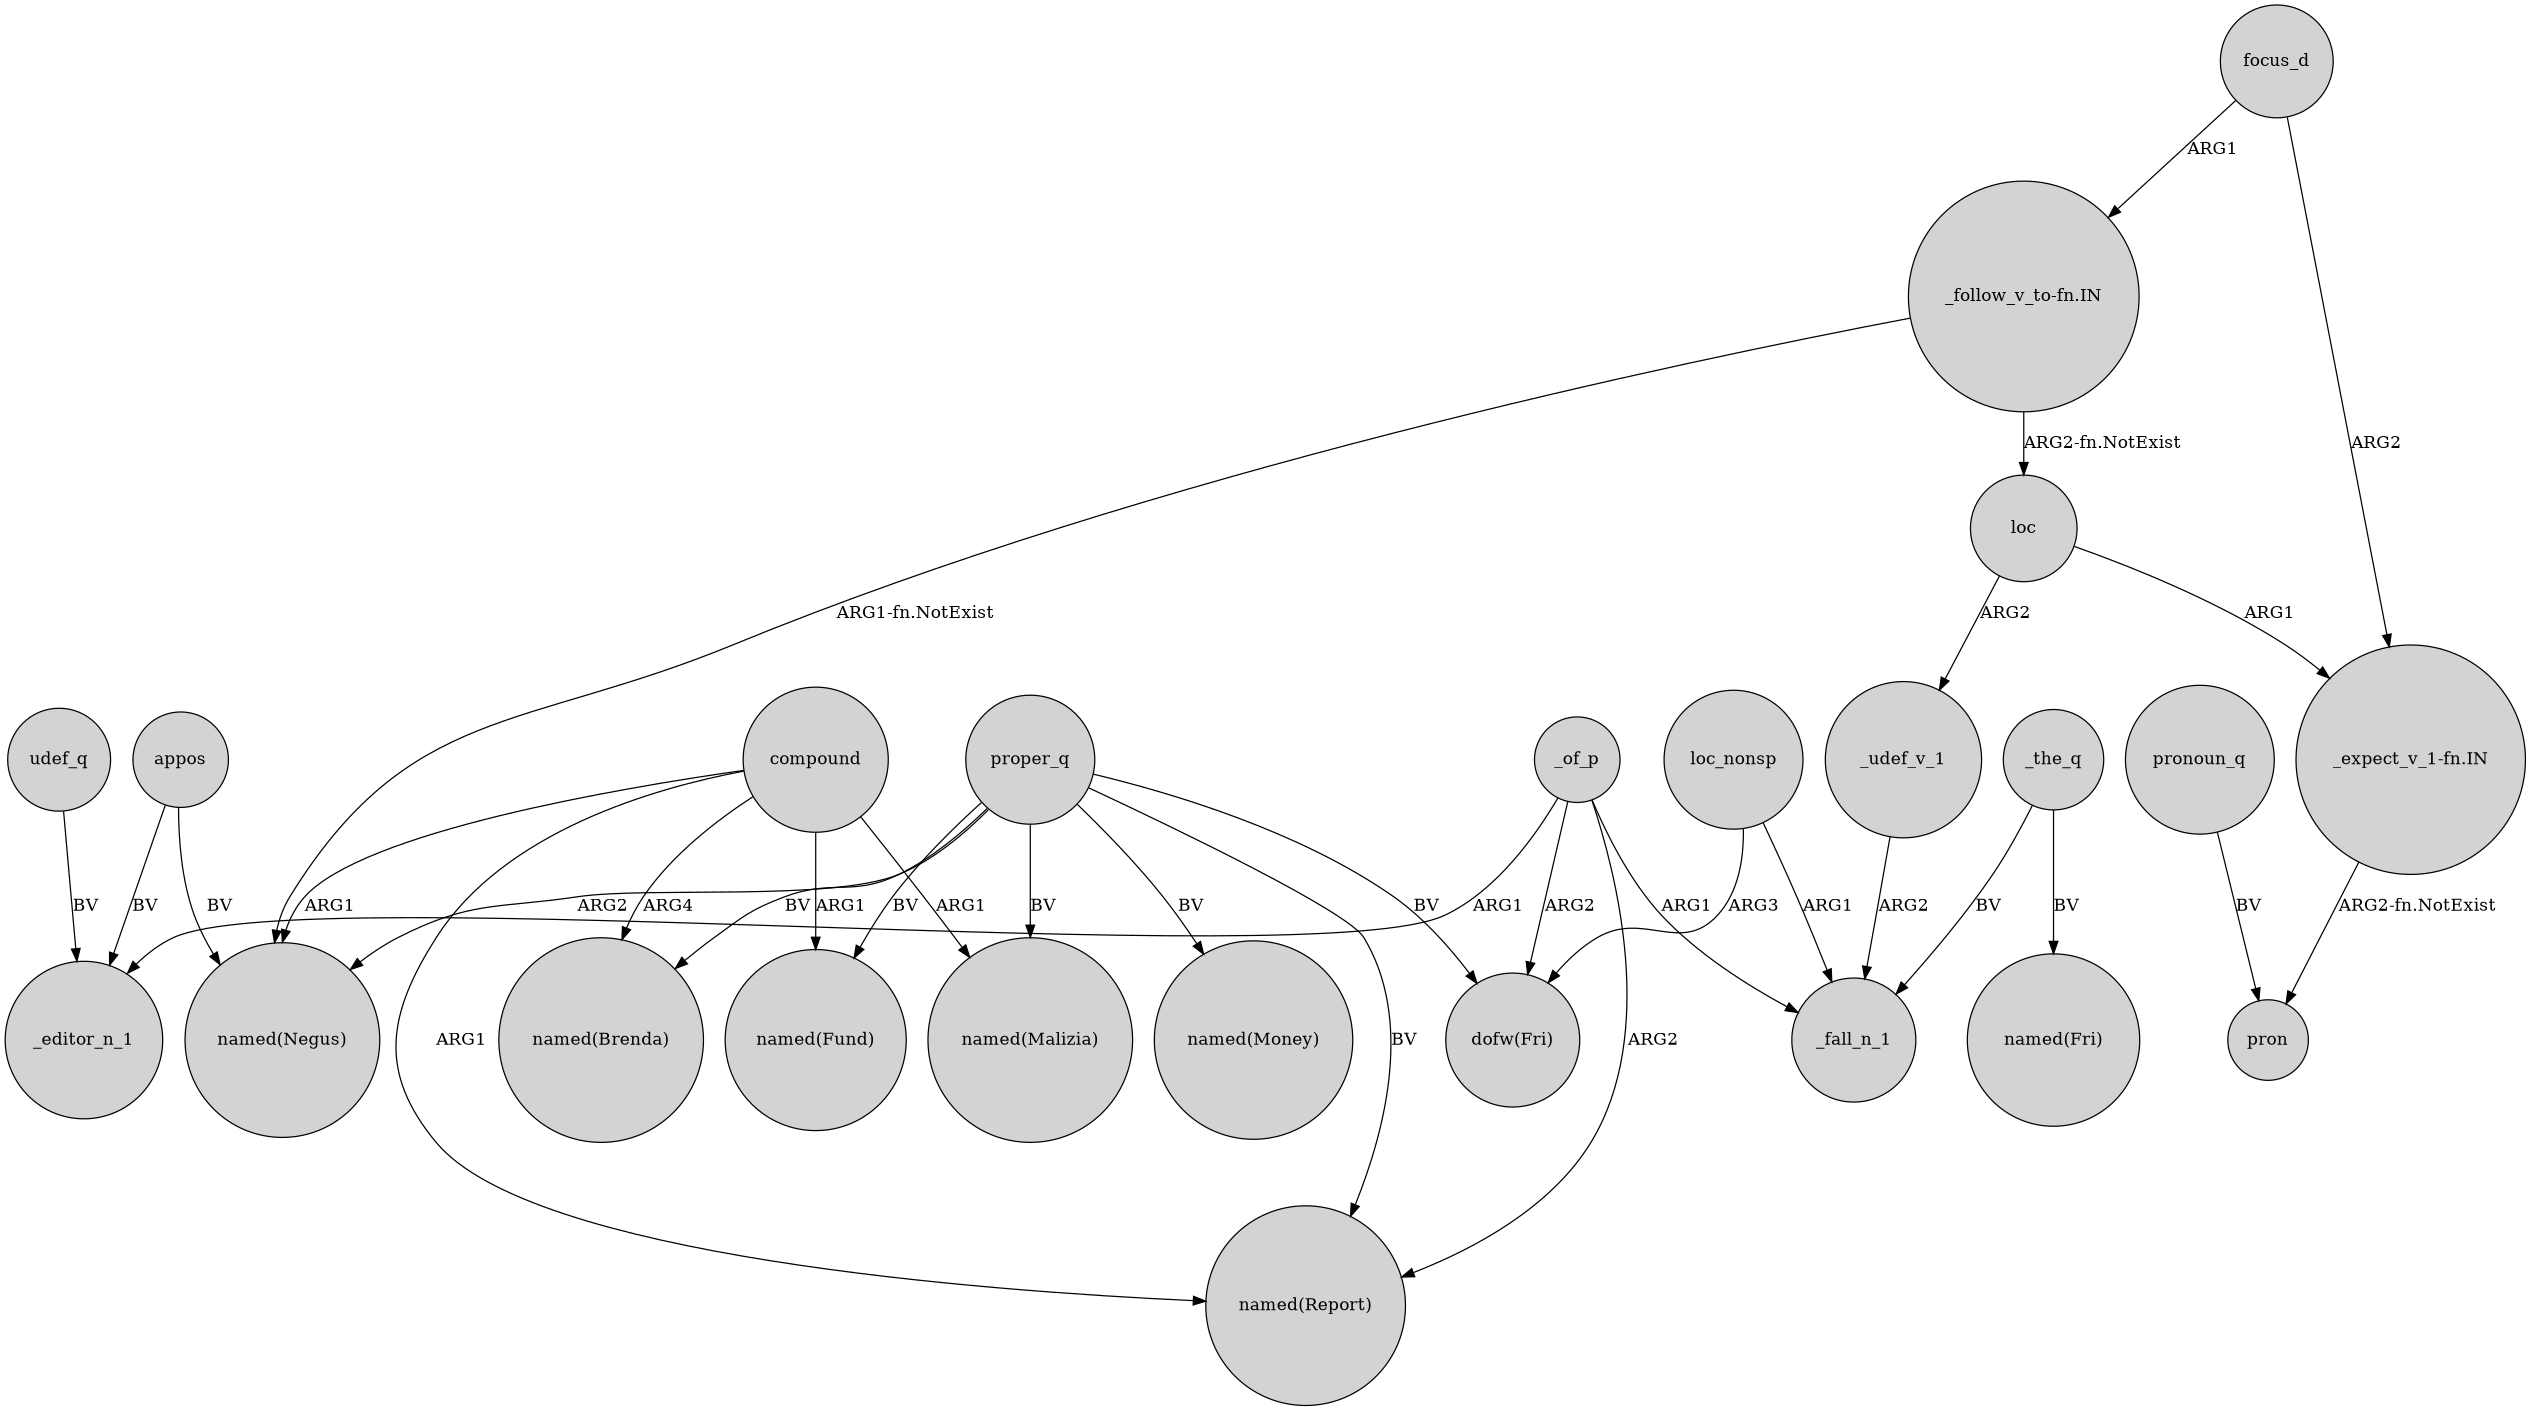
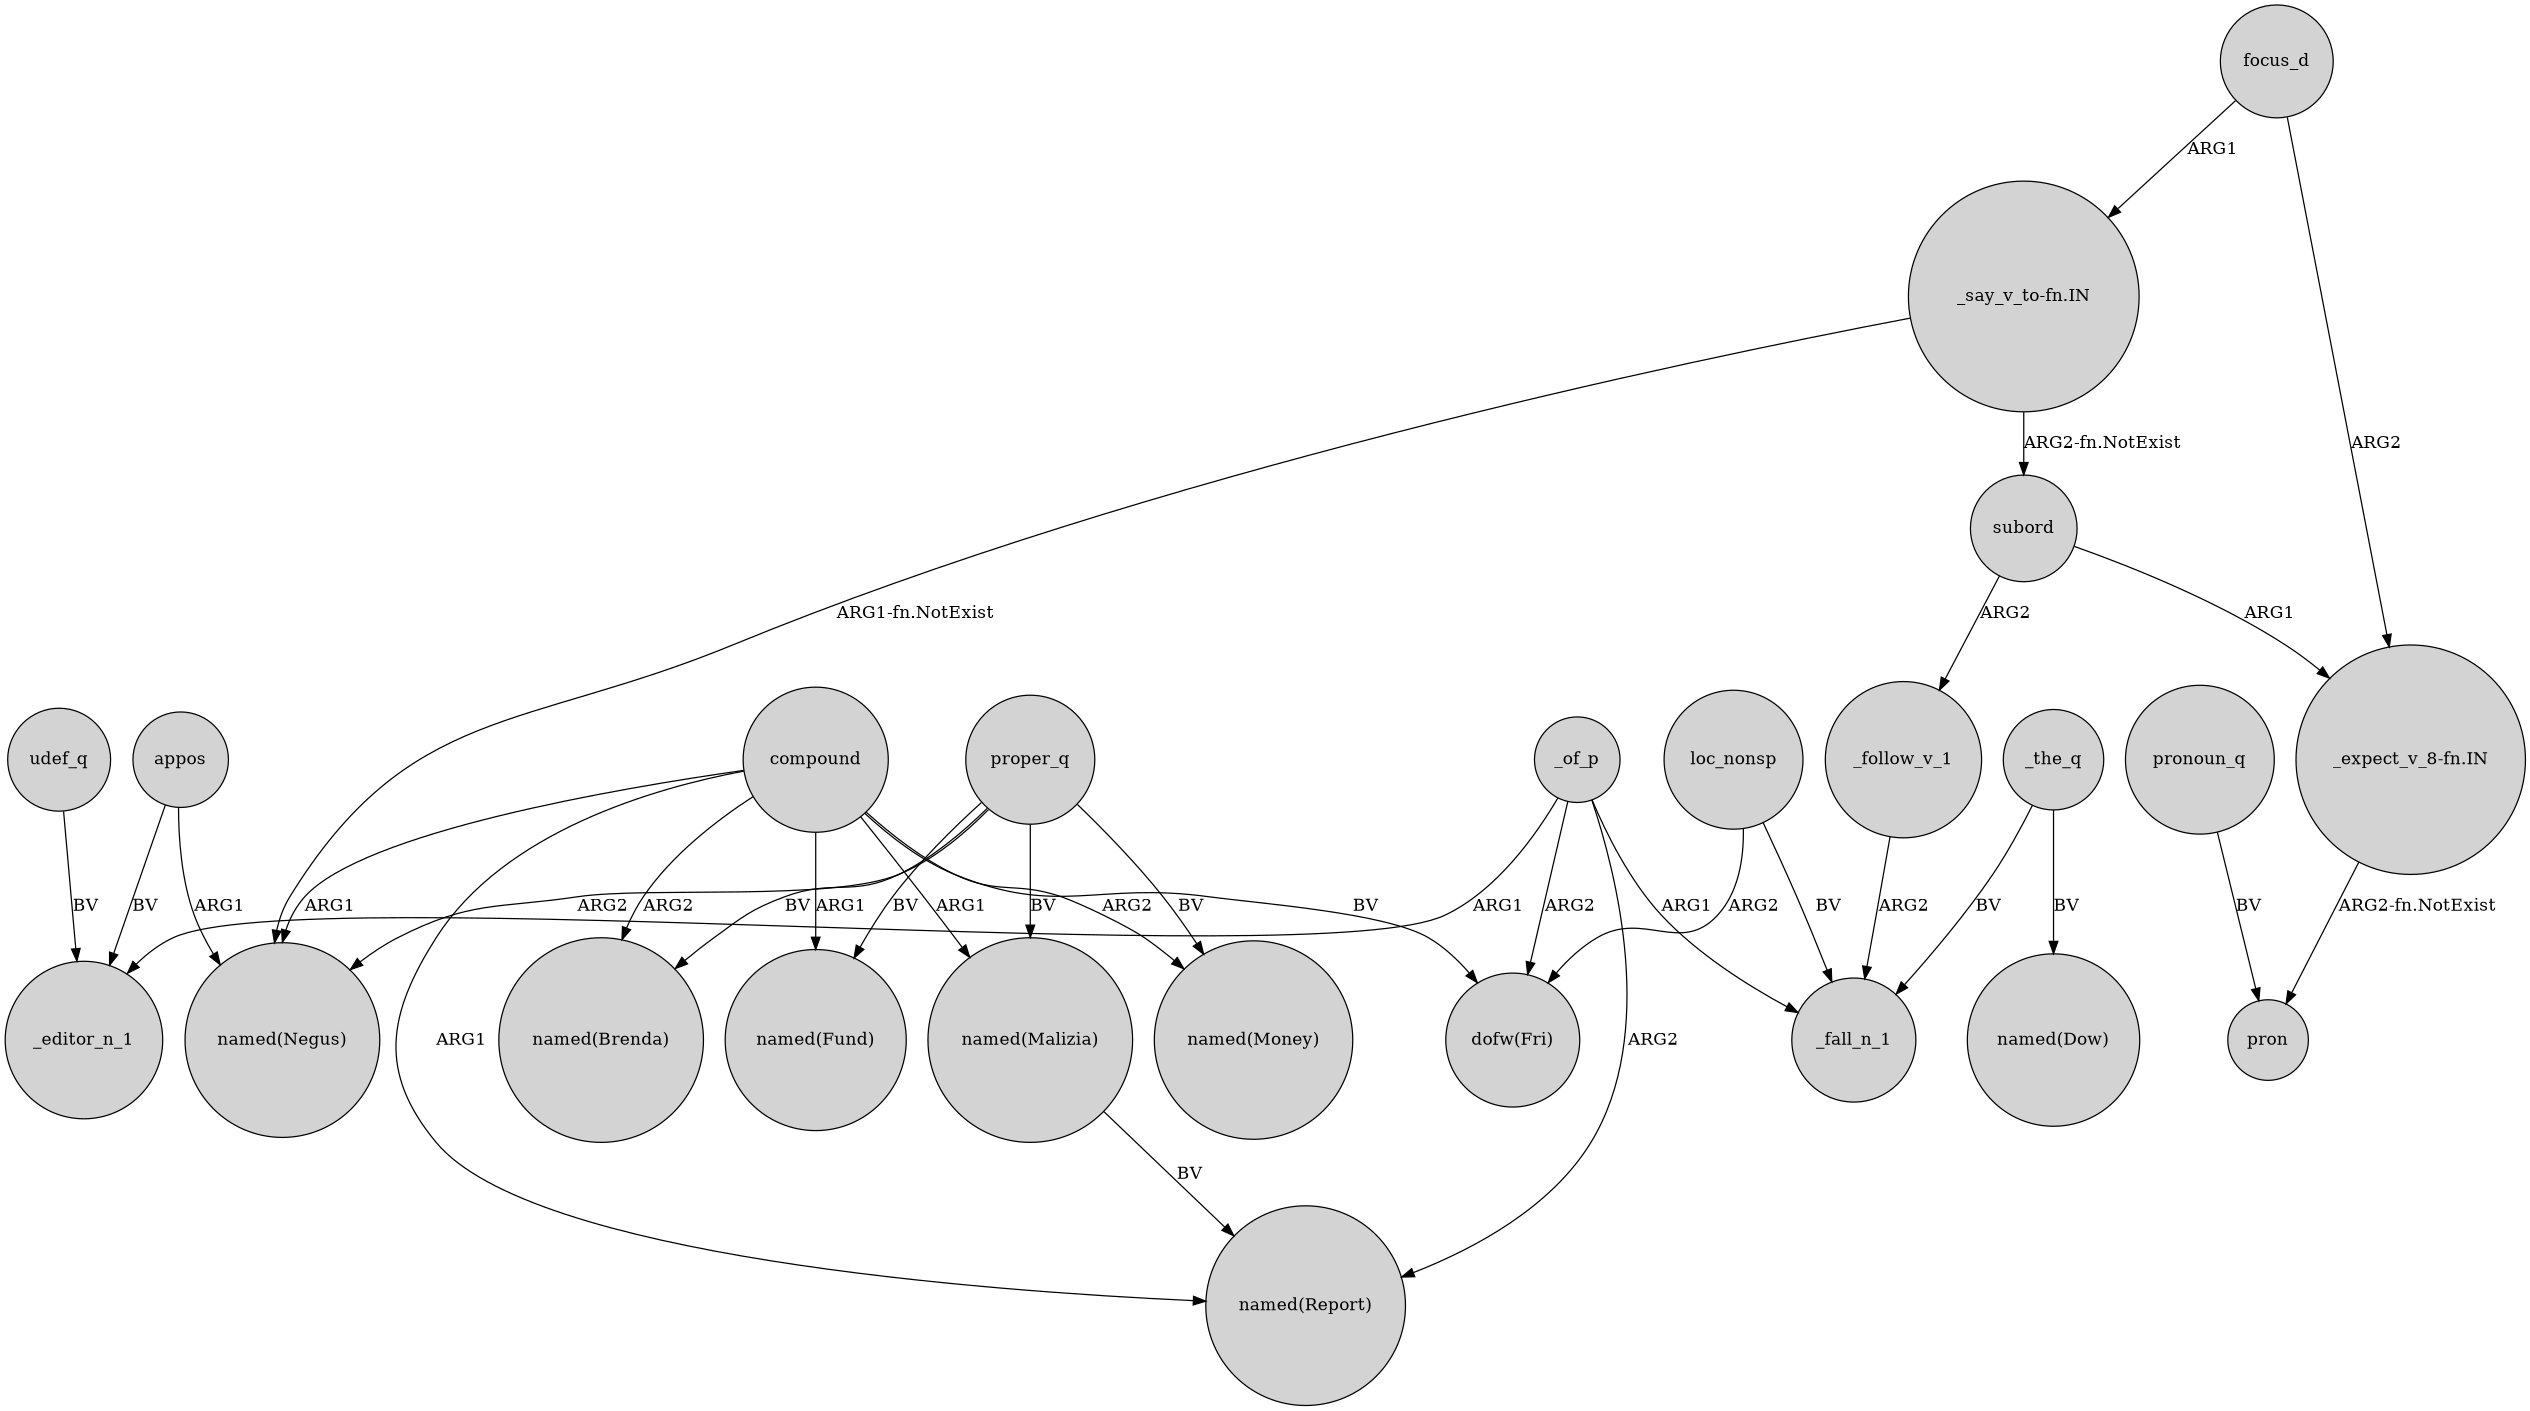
  digraph {
    node [shape=circle style=filled]
    appos
    _editor_n_1
    "named(Negus)"
    compound
    "named(Report)"
    "named(Malizia)"
    "named(Fund)"
    "named(Money)"
    "named(Brenda)"
    proper_q
    "dofw(Fri)"
-   subord [label=loc]
-   "_expect_v_1-fn.IN"
-   _follow_v_1 [label=_udef_v_1]
+   subord
+   "_expect_v_1-fn.IN" [label="_expect_v_8-fn.IN"]
+   _follow_v_1
    pron
    _fall_n_1
-   "_say_v_to-fn.IN" [label="_follow_v_to-fn.IN"]
+   "_say_v_to-fn.IN"
    focus_d
    _of_p
    loc_nonsp
    _the_q
-   "named(Dow)" [label="named(Fri)"]
+   "named(Dow)"
    pronoun_q
    udef_q
    appos -> _editor_n_1 [label=BV]
-   appos -> "named(Negus)" [label=BV]
+   appos -> "named(Negus)" [label=ARG1]
    compound -> "named(Negus)" [label=ARG1]
    compound -> "named(Report)" [label=ARG1]
    compound -> "named(Malizia)" [label=ARG1]
    compound -> "named(Fund)" [label=ARG1]
-   compound -> "named(Brenda)" [label=ARG4]
+   compound -> "named(Money)" [label=ARG2]
+   compound -> "named(Brenda)" [label=ARG2]
    proper_q -> "named(Negus)" [label=ARG2]
-   proper_q -> "named(Report)" [label=BV]
+   "named(Malizia)" -> "named(Report)" [label=BV]
    proper_q -> "named(Malizia)" [label=BV]
    proper_q -> "named(Fund)" [label=BV]
    proper_q -> "named(Money)" [label=BV]
    proper_q -> "named(Brenda)" [label=BV]
-   proper_q -> "dofw(Fri)" [label=BV]
+   compound -> "dofw(Fri)" [label=BV]
    subord -> "_expect_v_1-fn.IN" [label=ARG1]
    subord -> _follow_v_1 [label=ARG2]
    "_expect_v_1-fn.IN" -> pron [label="ARG2-fn.NotExist"]
    _follow_v_1 -> _fall_n_1 [label=ARG2]
    "_say_v_to-fn.IN" -> "named(Negus)" [label="ARG1-fn.NotExist"]
    "_say_v_to-fn.IN" -> subord [label="ARG2-fn.NotExist"]
    focus_d -> "_expect_v_1-fn.IN" [label=ARG2]
    focus_d -> "_say_v_to-fn.IN" [label=ARG1]
    _of_p -> _editor_n_1 [label=ARG1]
    _of_p -> "named(Report)" [label=ARG2]
    _of_p -> "dofw(Fri)" [label=ARG2]
    _of_p -> _fall_n_1 [label=ARG1]
-   loc_nonsp -> "dofw(Fri)" [label=ARG3]
-   loc_nonsp -> _fall_n_1 [label=ARG1]
+   loc_nonsp -> "dofw(Fri)" [label=ARG2]
+   loc_nonsp -> _fall_n_1 [label=BV]
    _the_q -> _fall_n_1 [label=BV]
    _the_q -> "named(Dow)" [label=BV]
    pronoun_q -> pron [label=BV]
    udef_q -> _editor_n_1 [label=BV]
  }
